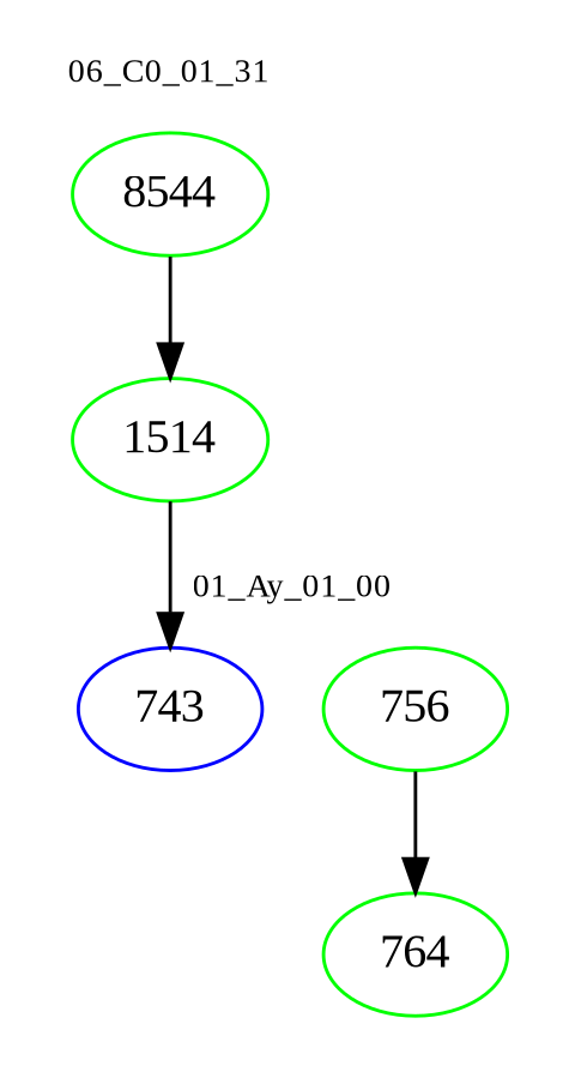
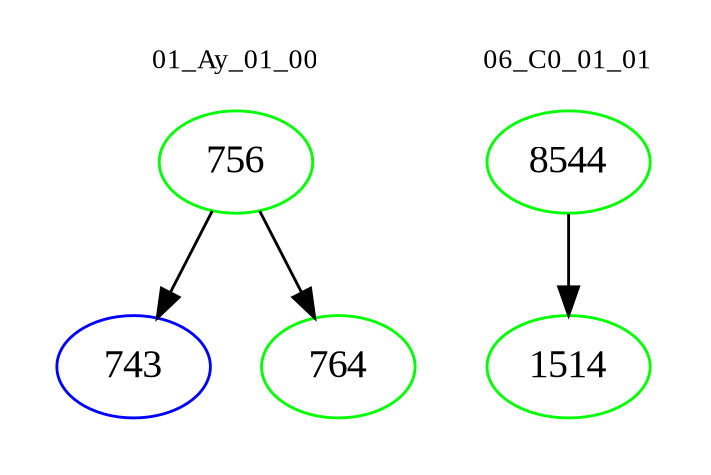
  digraph {
    fontname="Liberation Serif"
    node [color=green fontname="Liberation Serif"]
    edge [color=black fontname="Liberation Serif"]
    n1 [label=756]
    n2 [color=blue label=743]
    n3 [label=764]
    n4 [label=8544]
    n5 [label=1514]
    subgraph cluster_1 {
      color=white
      fontsize=10
      label="01_Ay_01_00"
      n1
      n2
      n3
    }
    subgraph cluster_2 {
      color=white
      fontsize=10
-     label="06_C0_01_31"
+     label="06_C0_01_01"
      n4
      n5
    }
-   n5 -> n2
+   n1 -> n2
    n1 -> n3
    n4 -> n5
  }
